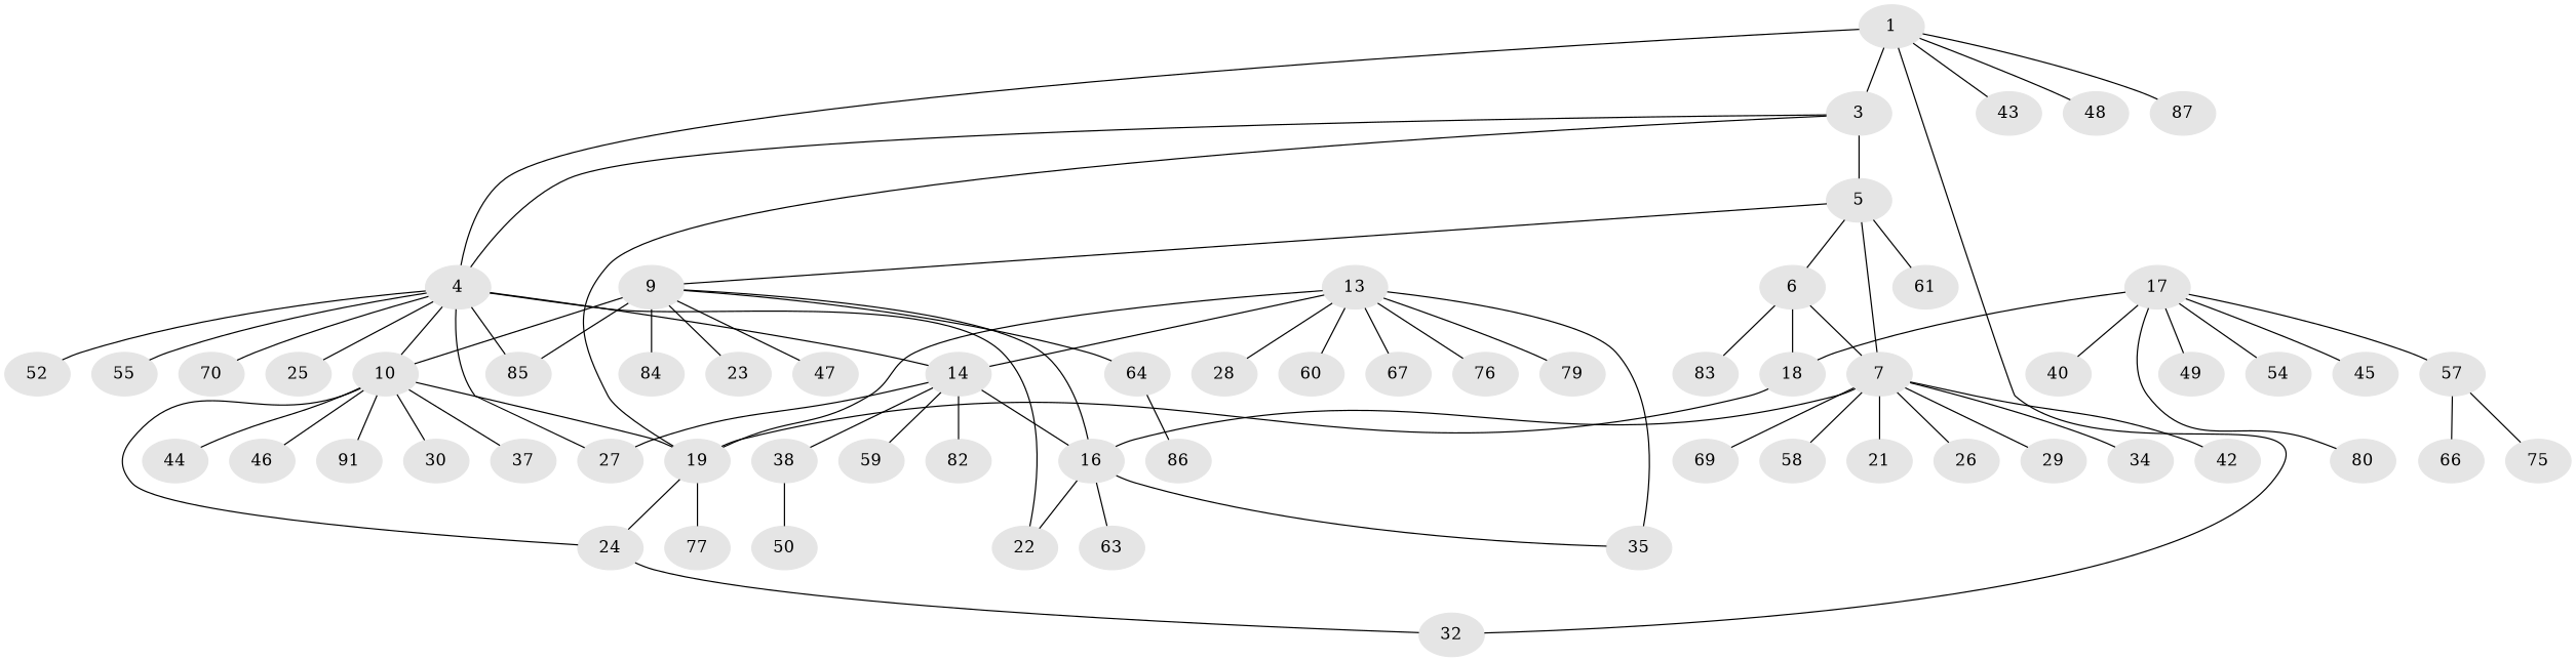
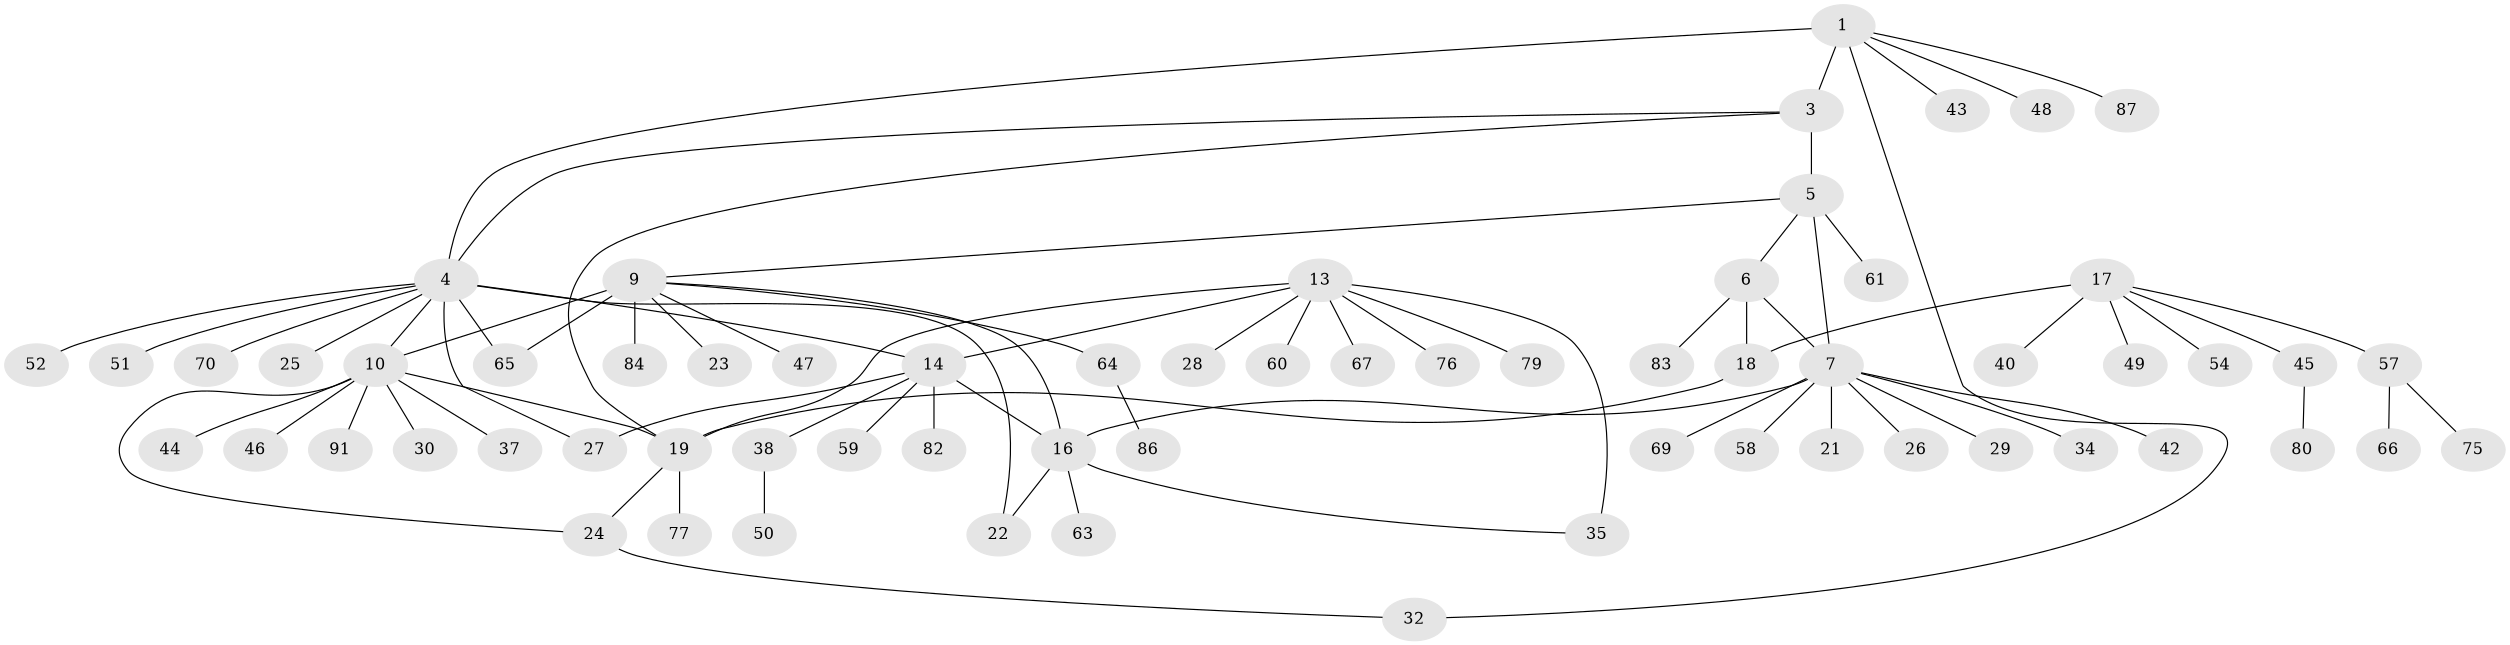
  graph {
    node [color=gray90 style=filled]
    1 [super="+2"]
    3 [super="+56"]
    4 [super="+25"]
    32 [super="+36"]
    43
    48
    87
    5 [super="+58"]
    19 [super="+74"]
    10 [super="+11"]
    14 [super="+33"]
    22
    27
    52
-   55
-   65 [label=85]
+   55 [label=51]
+   65
    70
    n18 [label=25]
    6 [super="+41"]
    7 [super="+8"]
    9 [super="+12"]
    61
    24 [super="+73"]
    77 [super="+89"]
    30
    37
    44
    46 [super="+51"]
    n29 [label=91]
    16 [super="+39"]
    38
    59
    82
    18
    83
    21
    26
    29
    34
    42
    69 [super="+72"]
    n42 [label=58]
    23
    47 [super="+62"]
    64 [super="+71"]
    84
    35 [super="+78"]
    63
    86
    13 [super="+15"]
    28 [super="+31"]
    60
    67
    76
    79
    50 [super="+53"]
    17 [super="+20"]
    40
    45
    49 [super="+68"]
    54
    57
    80
    66
    75
    1 -- 3 [weight=2]
    1 -- 4 [weight=2]
    1 -- 32
    1 -- 43
    1 -- 48
    1 -- 87
    3 -- 4
    3 -- 5
    3 -- 19
    4 -- 10
    4 -- 14
    4 -- 22
    4 -- 27
    4 -- 52
    4 -- 55
    4 -- 65
    4 -- 70
    4 -- n18
    5 -- 6
    5 -- 7 [weight=2]
    5 -- 9
    5 -- 61
    19 -- 24
    19 -- 77
    10 -- 19 [weight=2]
    10 -- 24
    10 -- 30
    10 -- 37
    10 -- 44
    10 -- 46
    10 -- n29
    14 -- 27
    14 -- 16
    14 -- 38
    14 -- 59
    14 -- 82
    6 -- 7 [weight=2]
    6 -- 18
    6 -- 83
    7 -- 16
    7 -- 21
    7 -- 26
    7 -- 29
    7 -- 34
    7 -- 42
    7 -- 69
    7 -- n42
    9 -- 10 [weight=4]
    9 -- 65
    9 -- 16
    9 -- 23
    9 -- 47
    9 -- 64
    9 -- 84
    24 -- 32
    16 -- 22
    16 -- 35
    16 -- 63
    38 -- 50
    18 -- 19
    64 -- 86
    13 -- 19
    13 -- 14 [weight=2]
    13 -- 35 [weight=2]
    13 -- 28
    13 -- 60
    13 -- 67
    13 -- 76
    13 -- 79
    17 -- 18 [weight=2]
    17 -- 40
    17 -- 45
    17 -- 49
    17 -- 54
    17 -- 57
-   17 -- 80
+   45 -- 80
    57 -- 66
    57 -- 75
  }
